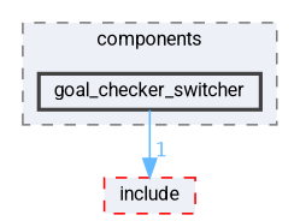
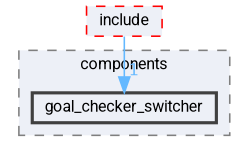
  digraph {
    compound=true
    fontname=Roboto
    node [fillcolor="#edf0f7" fontname=Roboto fontsize=10 shape=box]
    n1 [color=grey25 height=0.2 label=goal_checker_switcher style="filled,bold" width=0.4]
    n2 [color=red height=0.2 label=include style="filled,dashed" width=0.4]
    subgraph cluster_1 {
      bgcolor="#edf0f7"
      fontsize=10
      label=components
      pencolor=grey50
      style="filled,dashed"
      n1
    }
-   n1 -> n2 [color=steelblue1 fontcolor=steelblue1 fontname=Roboto fontsize=10 headlabel=1 labeldistance=1.5 labelfontname=Helvetica labelfontsize=10]
+   n2 -> n1 [color=steelblue1 fontcolor=steelblue1 fontname=Roboto fontsize=10 headlabel=1 labeldistance=1.5 labelfontname=Helvetica labelfontsize=10]
  }
